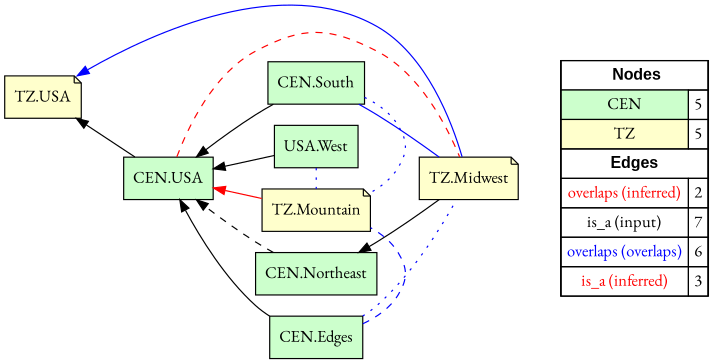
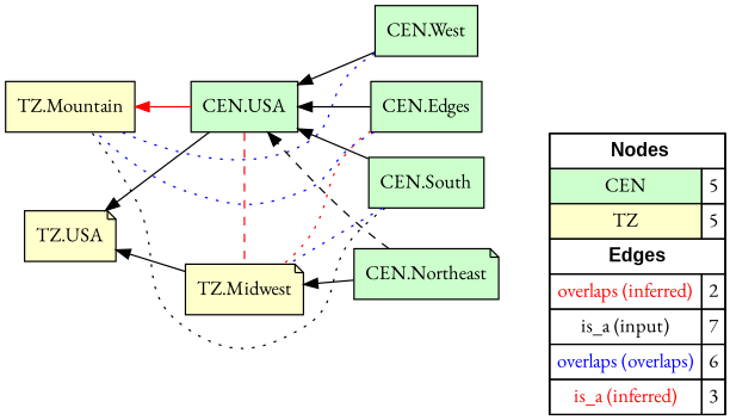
  digraph {
    fontname="EB Garamond"
    rankdir=RL
    node [fillcolor="#CCFFCC" fontname="EB Garamond" shape=box style=filled]
    edge [arrowhead=normal color="#000000" constraint=true fontname="EB Garamond" penwidth=1 style=solid]
    n1 [fillcolor=white label=<   <TABLE BORDER="0" CELLBORDER="1" CELLSPACING="0" CELLPADDING="4">  <TR> <TD COLSPAN="2"><font face="Arial Black"> Nodes</font></TD> </TR>  <TR>   <TD bgcolor="#CCFFCC" fontname="helvetica">CEN</TD>   <TD>5</TD>   </TR>  <TR>   <TD bgcolor="#FFFFCC" fontname="helvetica">TZ</TD>   <TD>5</TD>   </TR>  <TR> <TD COLSPAN="2"><font face = "Arial Black"> Edges </font></TD> </TR>  <TR>   <TD><font color ="#FF0000">overlaps (inferred)</font></TD><TD>2</TD> </TR> <TR>   <TD><font color ="#000000">is_a (input)</font></TD><TD>7</TD> </TR> <TR>   <TD><font color ="#0000FF">overlaps (overlaps)</font></TD><TD>6</TD> </TR> <TR>   <TD><font color ="#FF0000">is_a (inferred)</font></TD><TD>3</TD> </TR> </TABLE>   > margin=0]
-   "CEN.West" [label="USA.West"]
+   "CEN.West"
    "CEN.USA"
-   "TZ.Mountain" [fillcolor="#FFFFCC" shape=note]
+   "TZ.Mountain" [fillcolor="#FFFFCC"]
    n5 [fillcolor="#FFFFCC" label="TZ.Midwest" shape=note]
    "TZ.USA" [fillcolor="#FFFFCC" shape=note]
-   "CEN.Northeast"
+   "CEN.Northeast" [shape=note]
    n8 [label="CEN.Edges"]
    "CEN.South"
    subgraph sub_1 {
      rank=source
      n1
    }
    "CEN.West" -> "CEN.USA"
    "CEN.West" -> "TZ.Mountain" [arrowhead=none color="#0000FF" constraint=false style=dotted]
    "CEN.USA" -> n5 [arrowhead=none color="#FF0000" constraint=false style=dashed]
    "CEN.USA" -> "TZ.USA"
-   "TZ.Mountain" -> "CEN.USA" [color="#FF0000"]
-   n5 -> "TZ.USA" [color="#0000FF"]
+   "CEN.USA" -> "TZ.Mountain" [color="#FF0000"]
+   n5 -> "TZ.USA"
    "CEN.Northeast" -> "CEN.USA" [style=dashed]
-   n5 -> "CEN.Northeast"
+   "CEN.Northeast" -> n5
    n8 -> "CEN.USA"
-   n8 -> "TZ.Mountain" [arrowhead=none color="#0000FF" constraint=false style=dashed]
-   n8 -> n5 [arrowhead=none color="#0000FF" constraint=false style=dotted]
+   n8 -> "TZ.Mountain" [arrowhead=none color="#0000FF" constraint=false style=dotted]
+   n8 -> n5 [arrowhead=none color="#FF0000" constraint=false style=dotted]
    "CEN.South" -> "CEN.USA"
-   "CEN.South" -> "TZ.Mountain" [arrowhead=none color="#0000FF" constraint=false style=dotted]
-   "CEN.South" -> n5 [arrowhead=none color="#0000FF" constraint=false]
+   "CEN.South" -> "TZ.Mountain" [arrowhead=none constraint=false style=dotted]
+   "CEN.South" -> n5 [arrowhead=none color="#0000FF" constraint=false style=dotted]
  }
